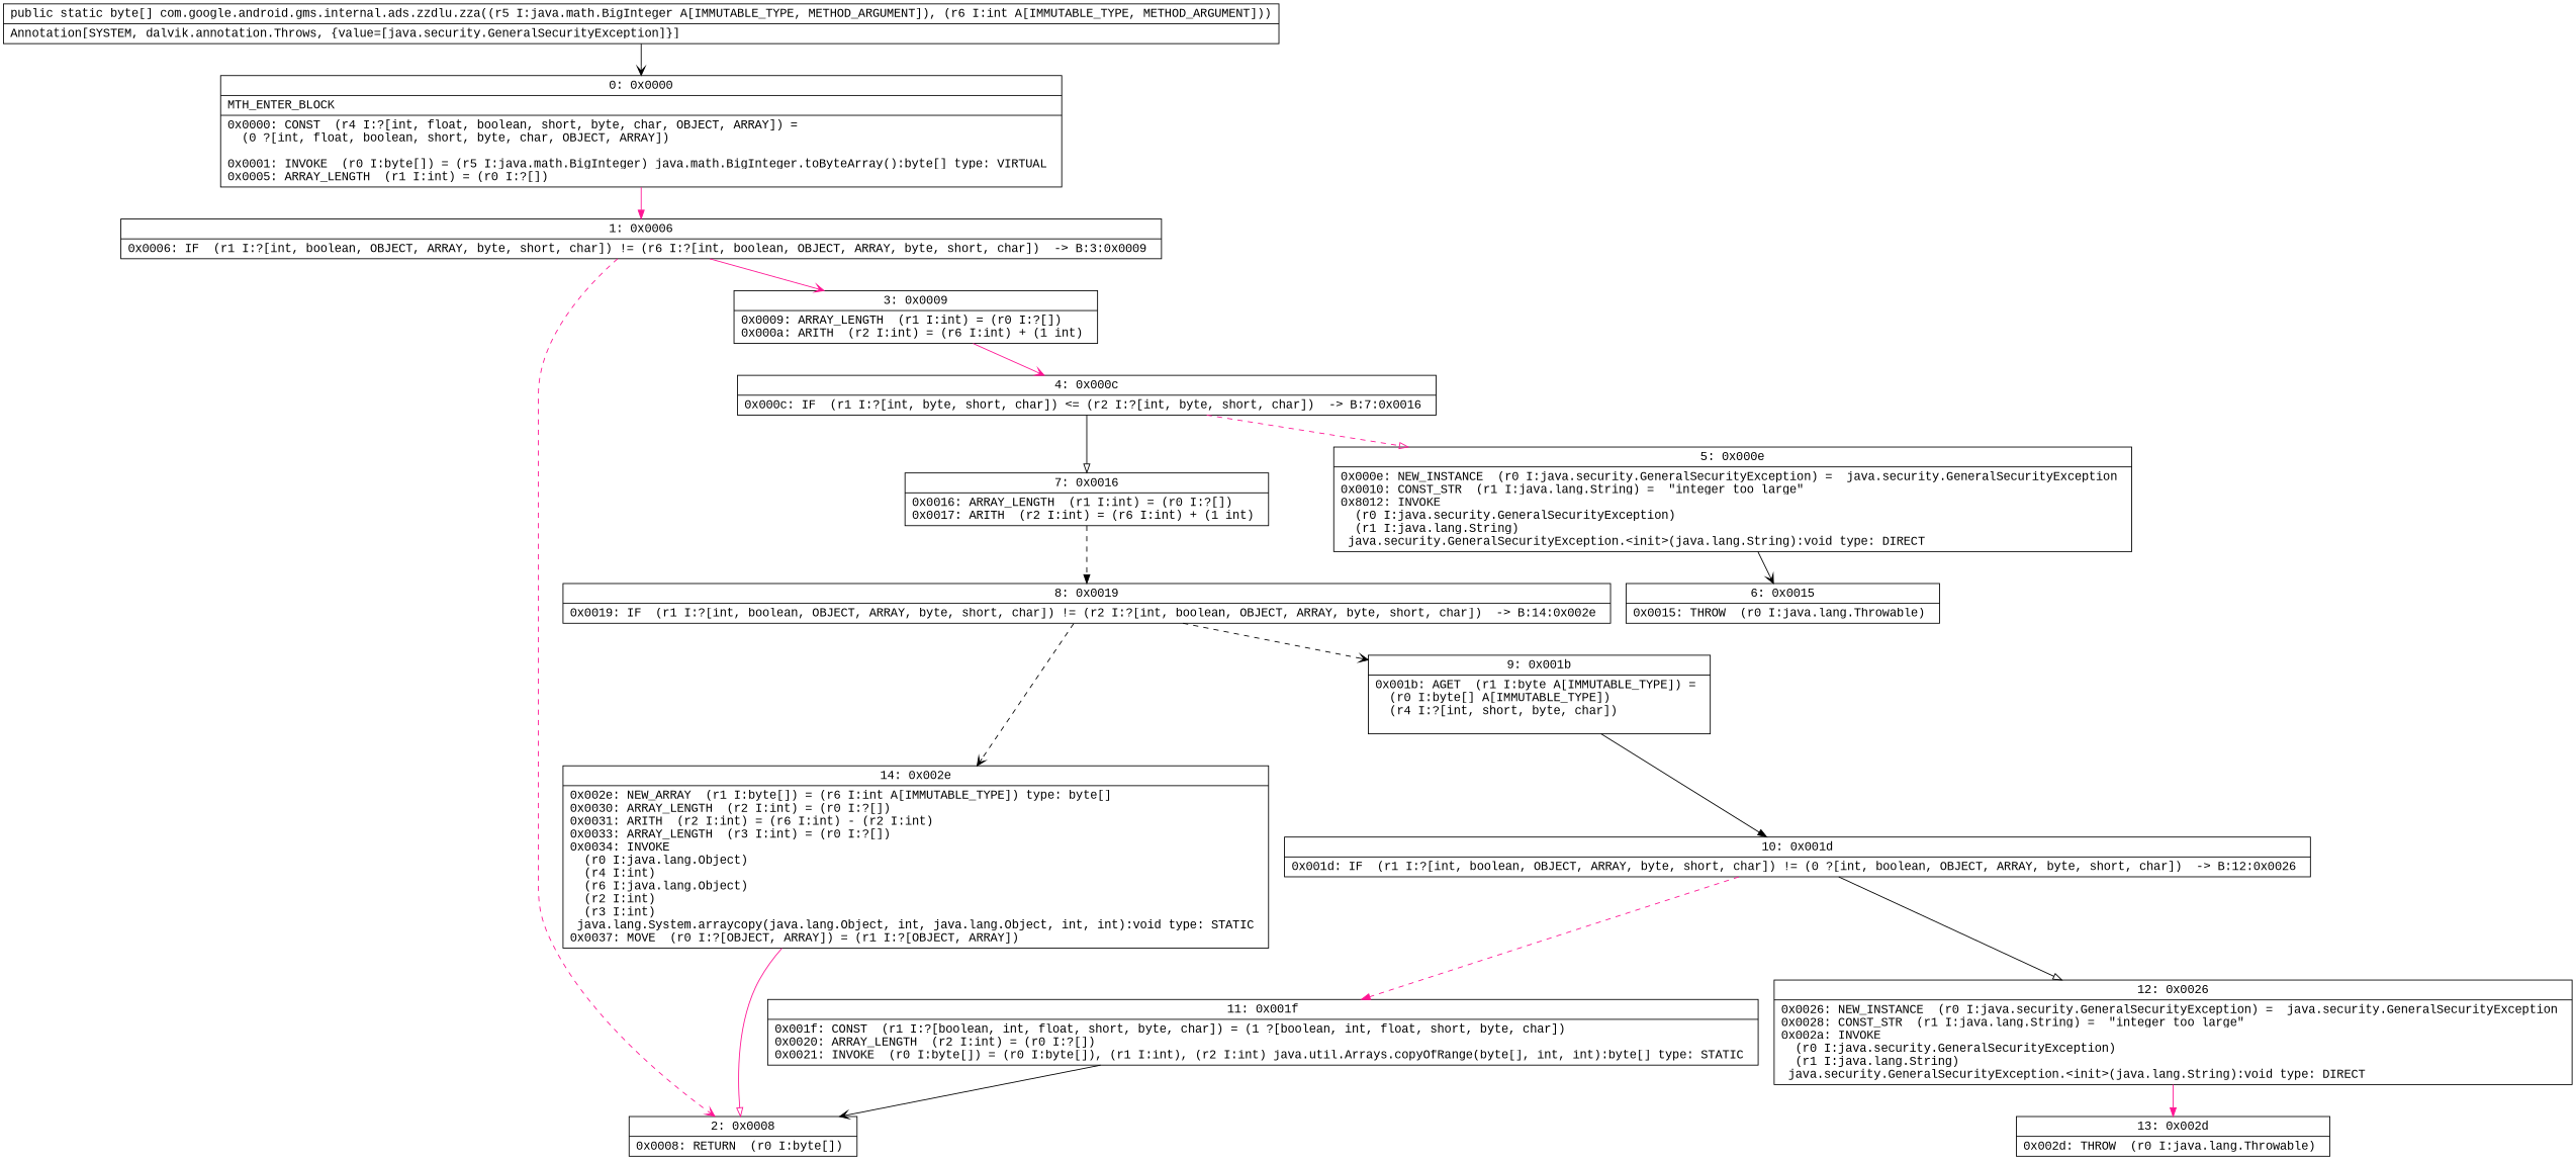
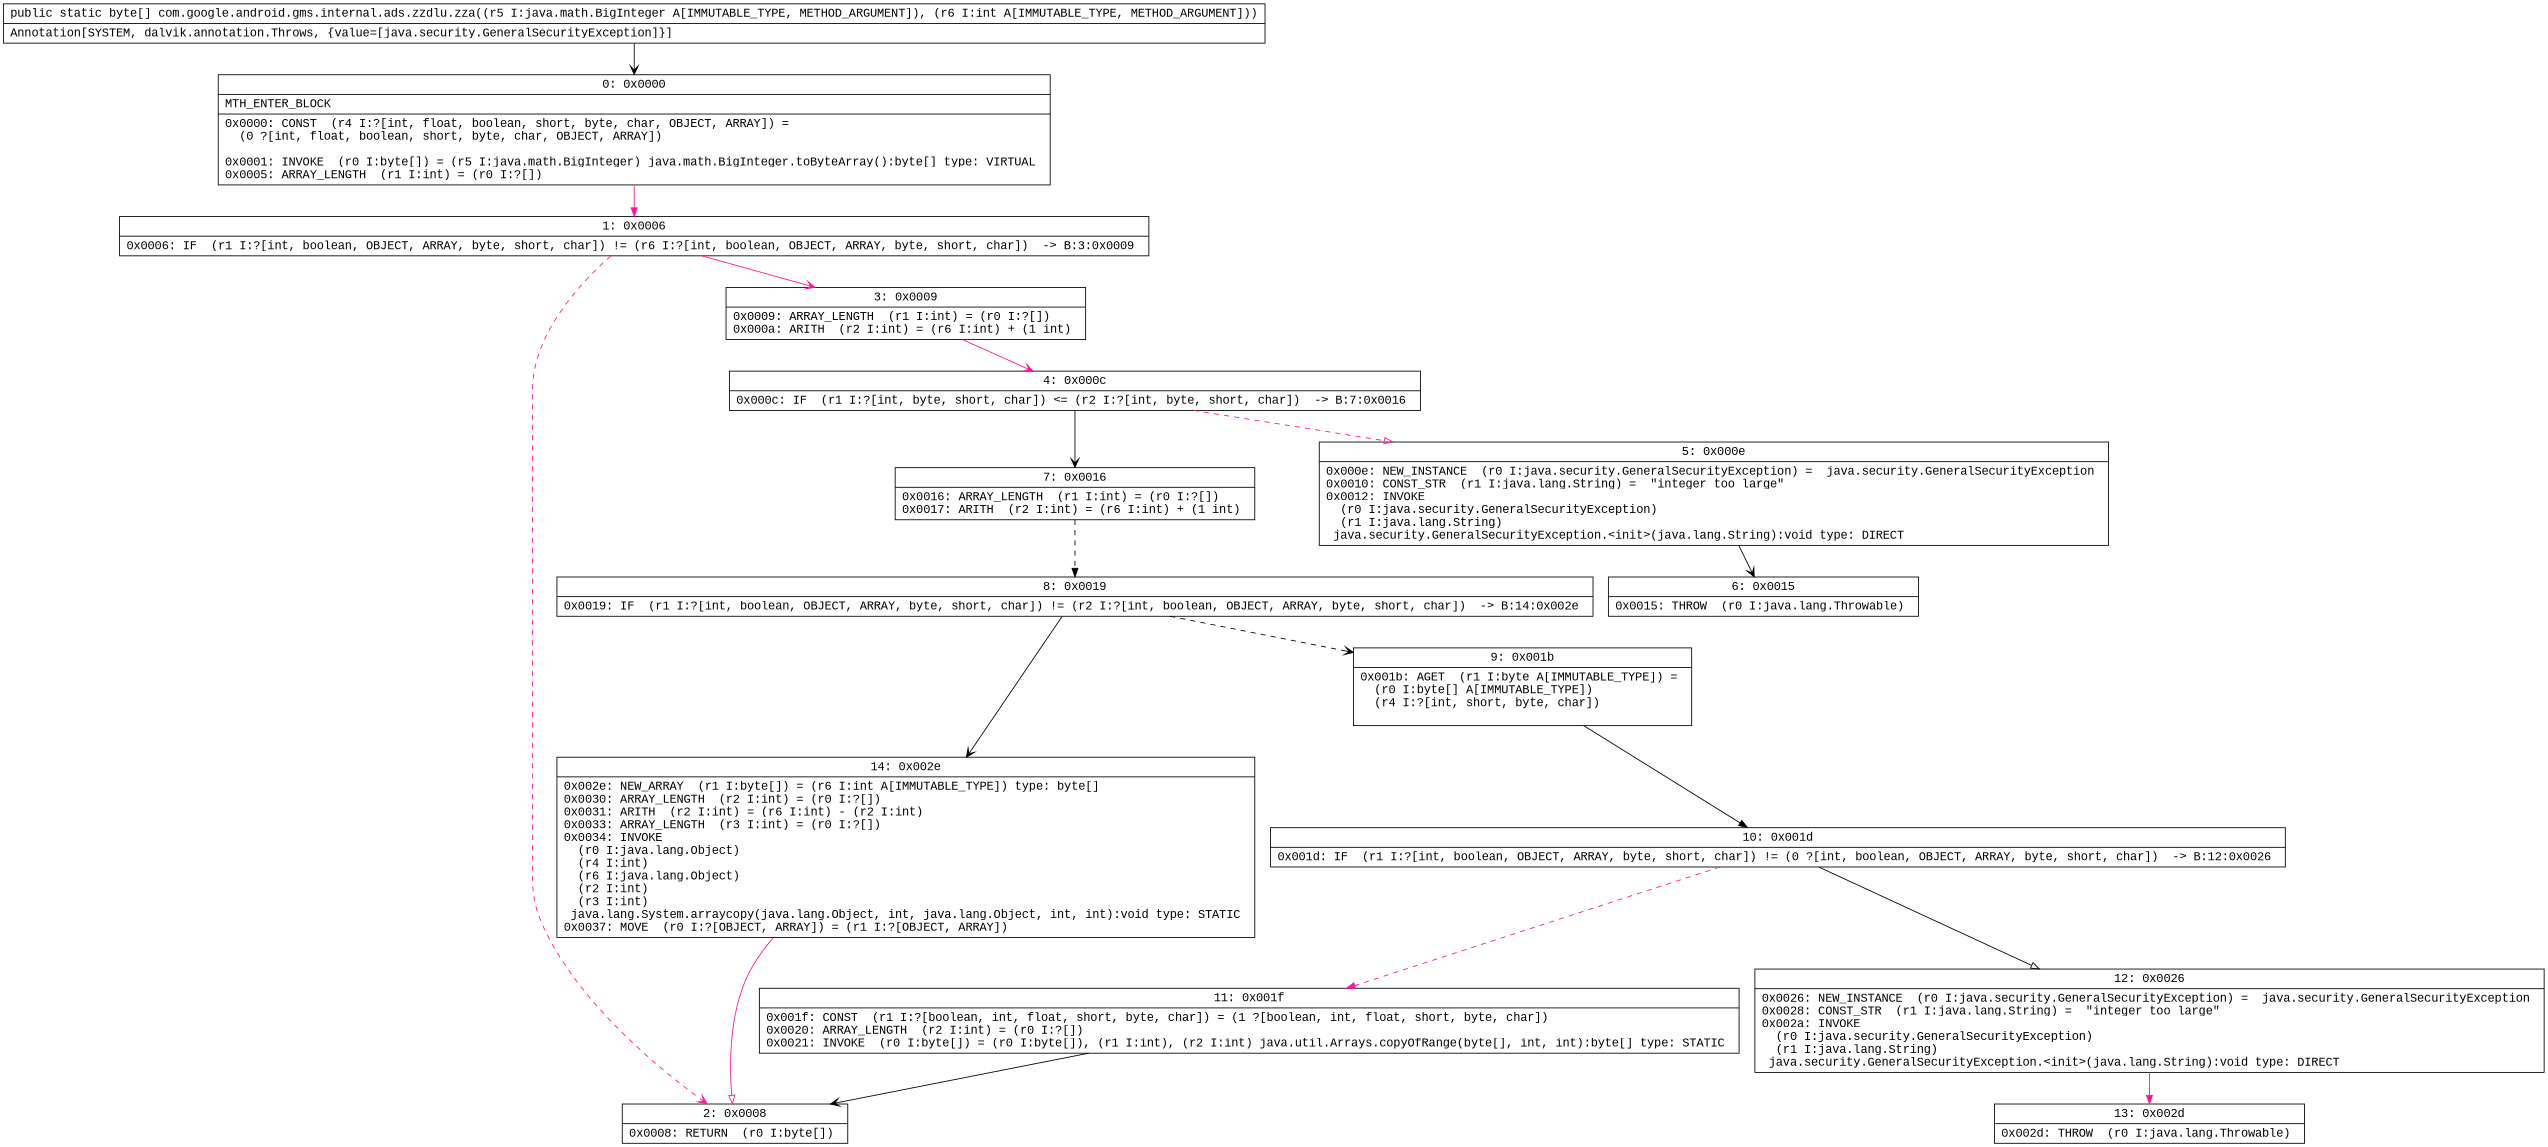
  digraph {
    fontname="Liberation Mono"
    node [fontname="Liberation Mono" shape=record]
    edge [arrowhead=vee color=black fontname="Liberation Mono"]
    n1 [label="{0\:\ 0x0000|MTH_ENTER_BLOCK\l|0x0000: CONST  (r4 I:?[int, float, boolean, short, byte, char, OBJECT, ARRAY]) = \l  (0 ?[int, float, boolean, short, byte, char, OBJECT, ARRAY])\l \l0x0001: INVOKE  (r0 I:byte[]) = (r5 I:java.math.BigInteger) java.math.BigInteger.toByteArray():byte[] type: VIRTUAL \l0x0005: ARRAY_LENGTH  (r1 I:int) = (r0 I:?[]) \l}"]
    n2 [label="{1\:\ 0x0006|0x0006: IF  (r1 I:?[int, boolean, OBJECT, ARRAY, byte, short, char]) != (r6 I:?[int, boolean, OBJECT, ARRAY, byte, short, char])  \-\> B:3:0x0009 \l}"]
    n3 [label="{2\:\ 0x0008|0x0008: RETURN  (r0 I:byte[]) \l}"]
    n4 [label="{3\:\ 0x0009|0x0009: ARRAY_LENGTH  (r1 I:int) = (r0 I:?[]) \l0x000a: ARITH  (r2 I:int) = (r6 I:int) + (1 int) \l}"]
    n5 [label="{4\:\ 0x000c|0x000c: IF  (r1 I:?[int, byte, short, char]) \<= (r2 I:?[int, byte, short, char])  \-\> B:7:0x0016 \l}"]
-   n6 [label="{5\:\ 0x000e|0x000e: NEW_INSTANCE  (r0 I:java.security.GeneralSecurityException) =  java.security.GeneralSecurityException \l0x0010: CONST_STR  (r1 I:java.lang.String) =  \"integer too large\" \l0x8012: INVOKE  \l  (r0 I:java.security.GeneralSecurityException)\l  (r1 I:java.lang.String)\l java.security.GeneralSecurityException.\<init\>(java.lang.String):void type: DIRECT \l}"]
+   n6 [label="{5\:\ 0x000e|0x000e: NEW_INSTANCE  (r0 I:java.security.GeneralSecurityException) =  java.security.GeneralSecurityException \l0x0010: CONST_STR  (r1 I:java.lang.String) =  \"integer too large\" \l0x0012: INVOKE  \l  (r0 I:java.security.GeneralSecurityException)\l  (r1 I:java.lang.String)\l java.security.GeneralSecurityException.\<init\>(java.lang.String):void type: DIRECT \l}"]
    n7 [label="{7\:\ 0x0016|0x0016: ARRAY_LENGTH  (r1 I:int) = (r0 I:?[]) \l0x0017: ARITH  (r2 I:int) = (r6 I:int) + (1 int) \l}"]
    n8 [label="{6\:\ 0x0015|0x0015: THROW  (r0 I:java.lang.Throwable) \l}"]
    n9 [label="{8\:\ 0x0019|0x0019: IF  (r1 I:?[int, boolean, OBJECT, ARRAY, byte, short, char]) != (r2 I:?[int, boolean, OBJECT, ARRAY, byte, short, char])  \-\> B:14:0x002e \l}"]
    n10 [label="{9\:\ 0x001b|0x001b: AGET  (r1 I:byte A[IMMUTABLE_TYPE]) = \l  (r0 I:byte[] A[IMMUTABLE_TYPE])\l  (r4 I:?[int, short, byte, char])\l \l}"]
    n11 [label="{14\:\ 0x002e|0x002e: NEW_ARRAY  (r1 I:byte[]) = (r6 I:int A[IMMUTABLE_TYPE]) type: byte[] \l0x0030: ARRAY_LENGTH  (r2 I:int) = (r0 I:?[]) \l0x0031: ARITH  (r2 I:int) = (r6 I:int) \- (r2 I:int) \l0x0033: ARRAY_LENGTH  (r3 I:int) = (r0 I:?[]) \l0x0034: INVOKE  \l  (r0 I:java.lang.Object)\l  (r4 I:int)\l  (r6 I:java.lang.Object)\l  (r2 I:int)\l  (r3 I:int)\l java.lang.System.arraycopy(java.lang.Object, int, java.lang.Object, int, int):void type: STATIC \l0x0037: MOVE  (r0 I:?[OBJECT, ARRAY]) = (r1 I:?[OBJECT, ARRAY]) \l}"]
    n12 [label="{10\:\ 0x001d|0x001d: IF  (r1 I:?[int, boolean, OBJECT, ARRAY, byte, short, char]) != (0 ?[int, boolean, OBJECT, ARRAY, byte, short, char])  \-\> B:12:0x0026 \l}"]
    n13 [label="{11\:\ 0x001f|0x001f: CONST  (r1 I:?[boolean, int, float, short, byte, char]) = (1 ?[boolean, int, float, short, byte, char]) \l0x0020: ARRAY_LENGTH  (r2 I:int) = (r0 I:?[]) \l0x0021: INVOKE  (r0 I:byte[]) = (r0 I:byte[]), (r1 I:int), (r2 I:int) java.util.Arrays.copyOfRange(byte[], int, int):byte[] type: STATIC \l}"]
    n14 [label="{12\:\ 0x0026|0x0026: NEW_INSTANCE  (r0 I:java.security.GeneralSecurityException) =  java.security.GeneralSecurityException \l0x0028: CONST_STR  (r1 I:java.lang.String) =  \"integer too large\" \l0x002a: INVOKE  \l  (r0 I:java.security.GeneralSecurityException)\l  (r1 I:java.lang.String)\l java.security.GeneralSecurityException.\<init\>(java.lang.String):void type: DIRECT \l}"]
    n15 [label="{13\:\ 0x002d|0x002d: THROW  (r0 I:java.lang.Throwable) \l}"]
    n16 [label="{public static byte[] com.google.android.gms.internal.ads.zzdlu.zza((r5 I:java.math.BigInteger A[IMMUTABLE_TYPE, METHOD_ARGUMENT]), (r6 I:int A[IMMUTABLE_TYPE, METHOD_ARGUMENT]))  | Annotation[SYSTEM, dalvik.annotation.Throws, \{value=[java.security.GeneralSecurityException]\}]\l}"]
    n1 -> n2 [arrowhead=normal color=deeppink]
    n2 -> n3 [color=deeppink style=dashed]
    n2 -> n4 [color=deeppink]
    n4 -> n5 [color=deeppink]
    n5 -> n6 [arrowhead=onormal color=deeppink style=dashed]
-   n5 -> n7 [arrowhead=onormal]
+   n5 -> n7
    n6 -> n8
    n7 -> n9 [arrowhead=normal style=dashed]
    n9 -> n10 [style=dashed]
-   n9 -> n11 [style=dashed]
+   n9 -> n11
    n10 -> n12 [arrowhead=normal]
    n11 -> n3 [arrowhead=onormal color=deeppink]
    n12 -> n13 [arrowhead=normal color=deeppink style=dashed]
    n12 -> n14 [arrowhead=onormal]
    n13 -> n3
    n14 -> n15 [arrowhead=normal color=deeppink]
    n16 -> n1
  }
